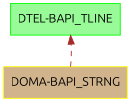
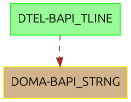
  digraph {
    fontname=Ubuntu
    node [shape=box style=filled fontname=Ubuntu]
    "DTEL-BAPI_TLINE" [color=green fillcolor=palegreen]
    "DOMA-BAPI_STRNG" [color=yellow fillcolor=tan]
-   "DOMA-BAPI_STRNG" -> "DTEL-BAPI_TLINE" [color=brown style=dashed fontname=Ubuntu]
+   "DTEL-BAPI_TLINE" -> "DOMA-BAPI_STRNG" [color=brown style=dashed fontname=Ubuntu]
  }
